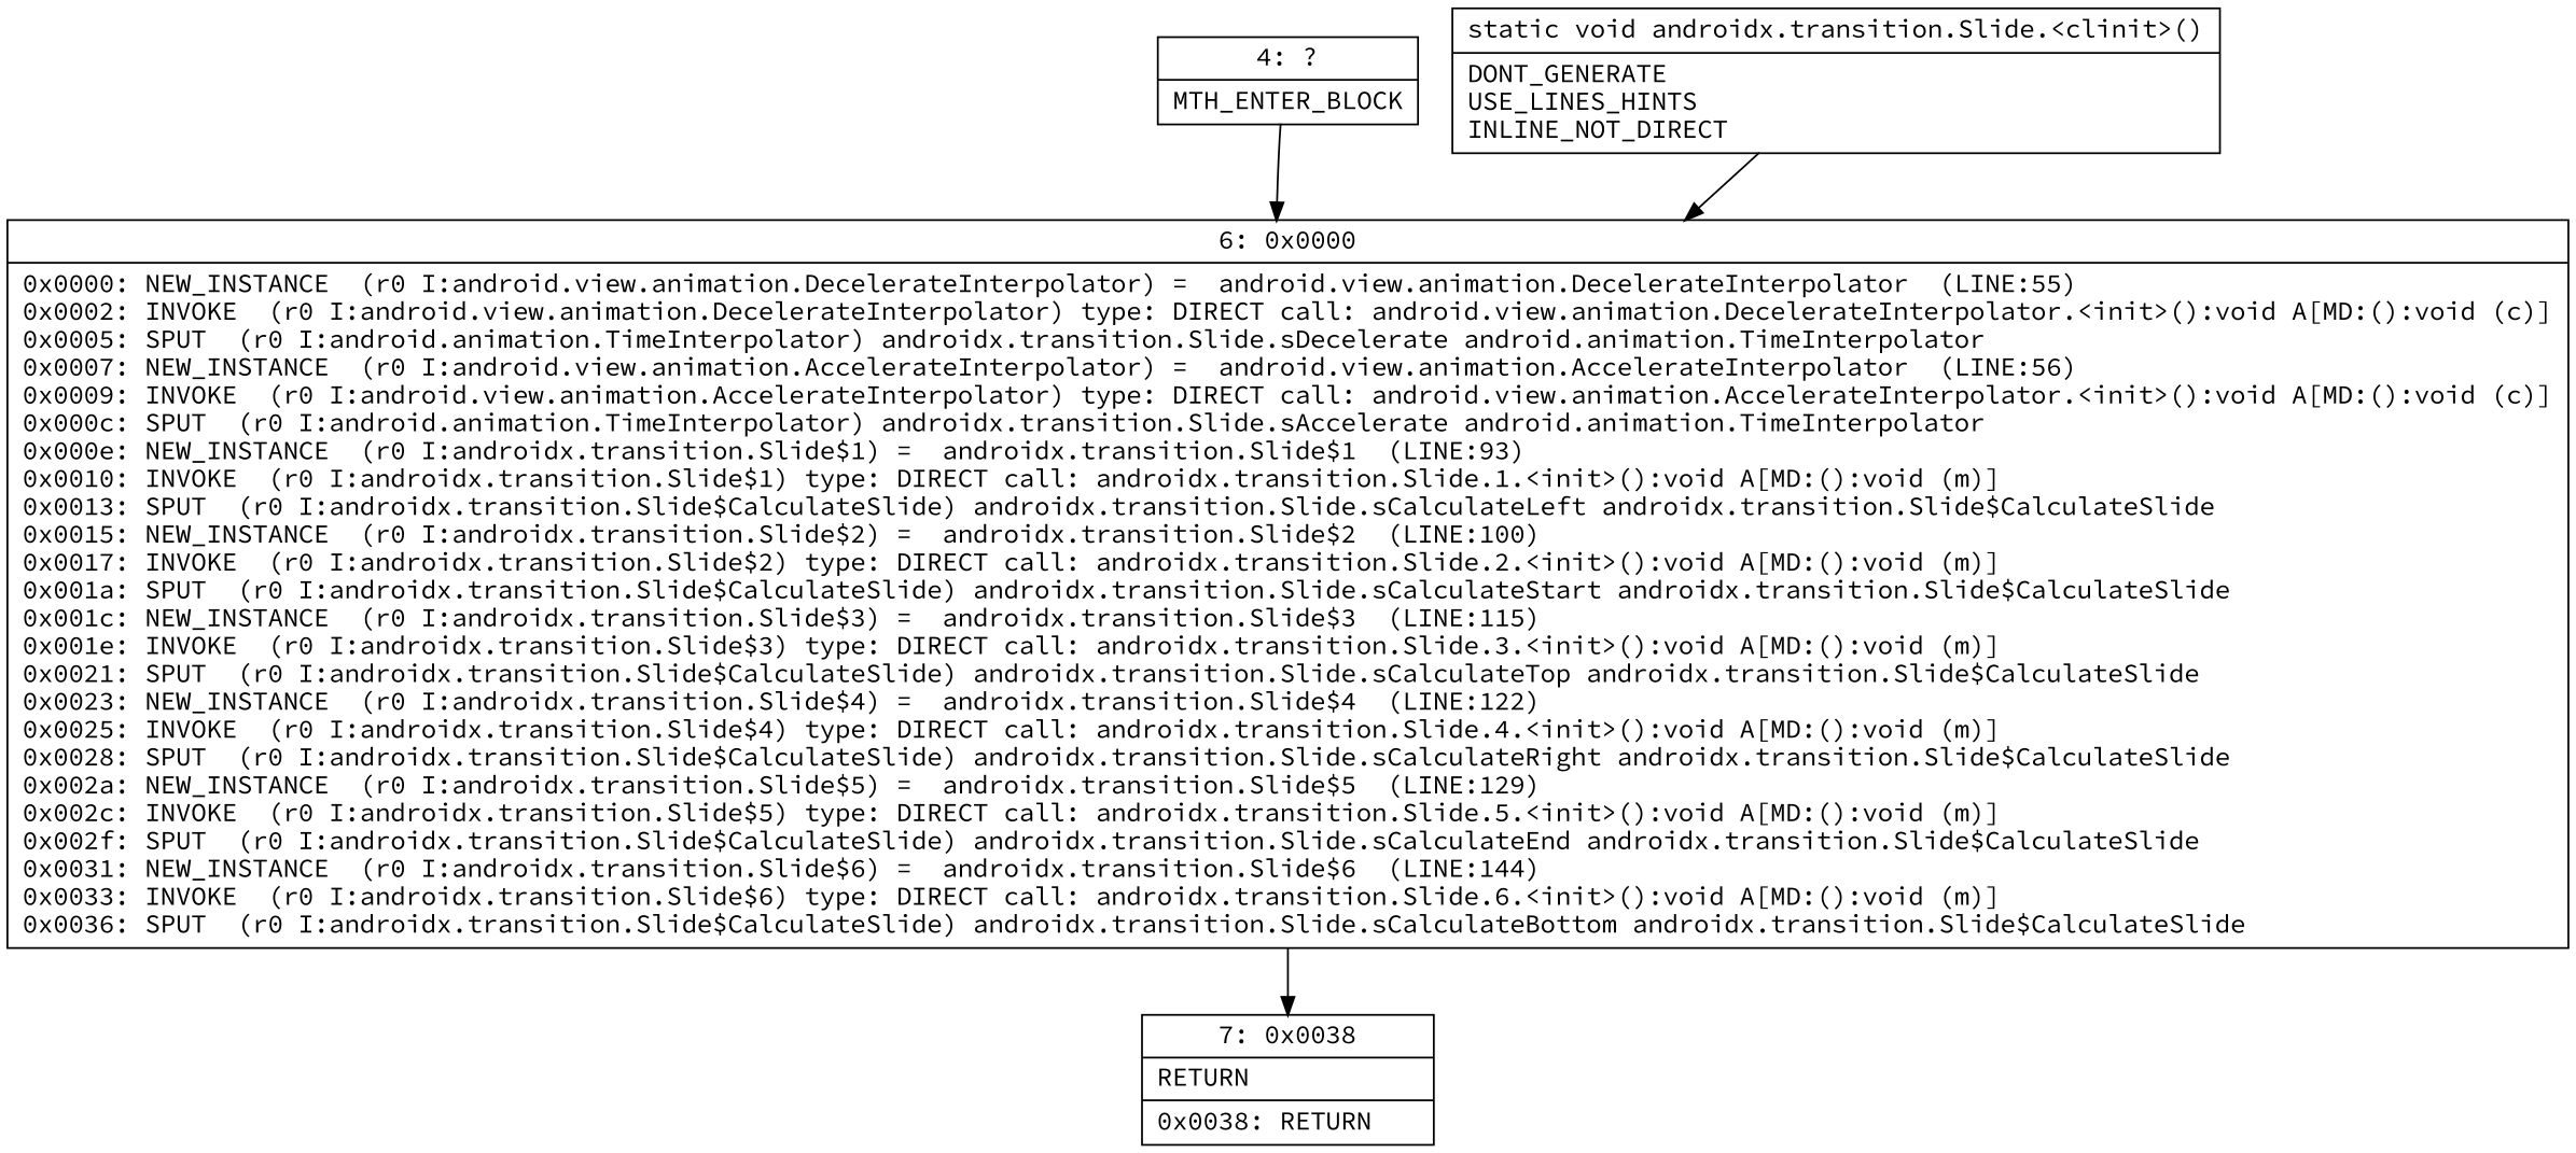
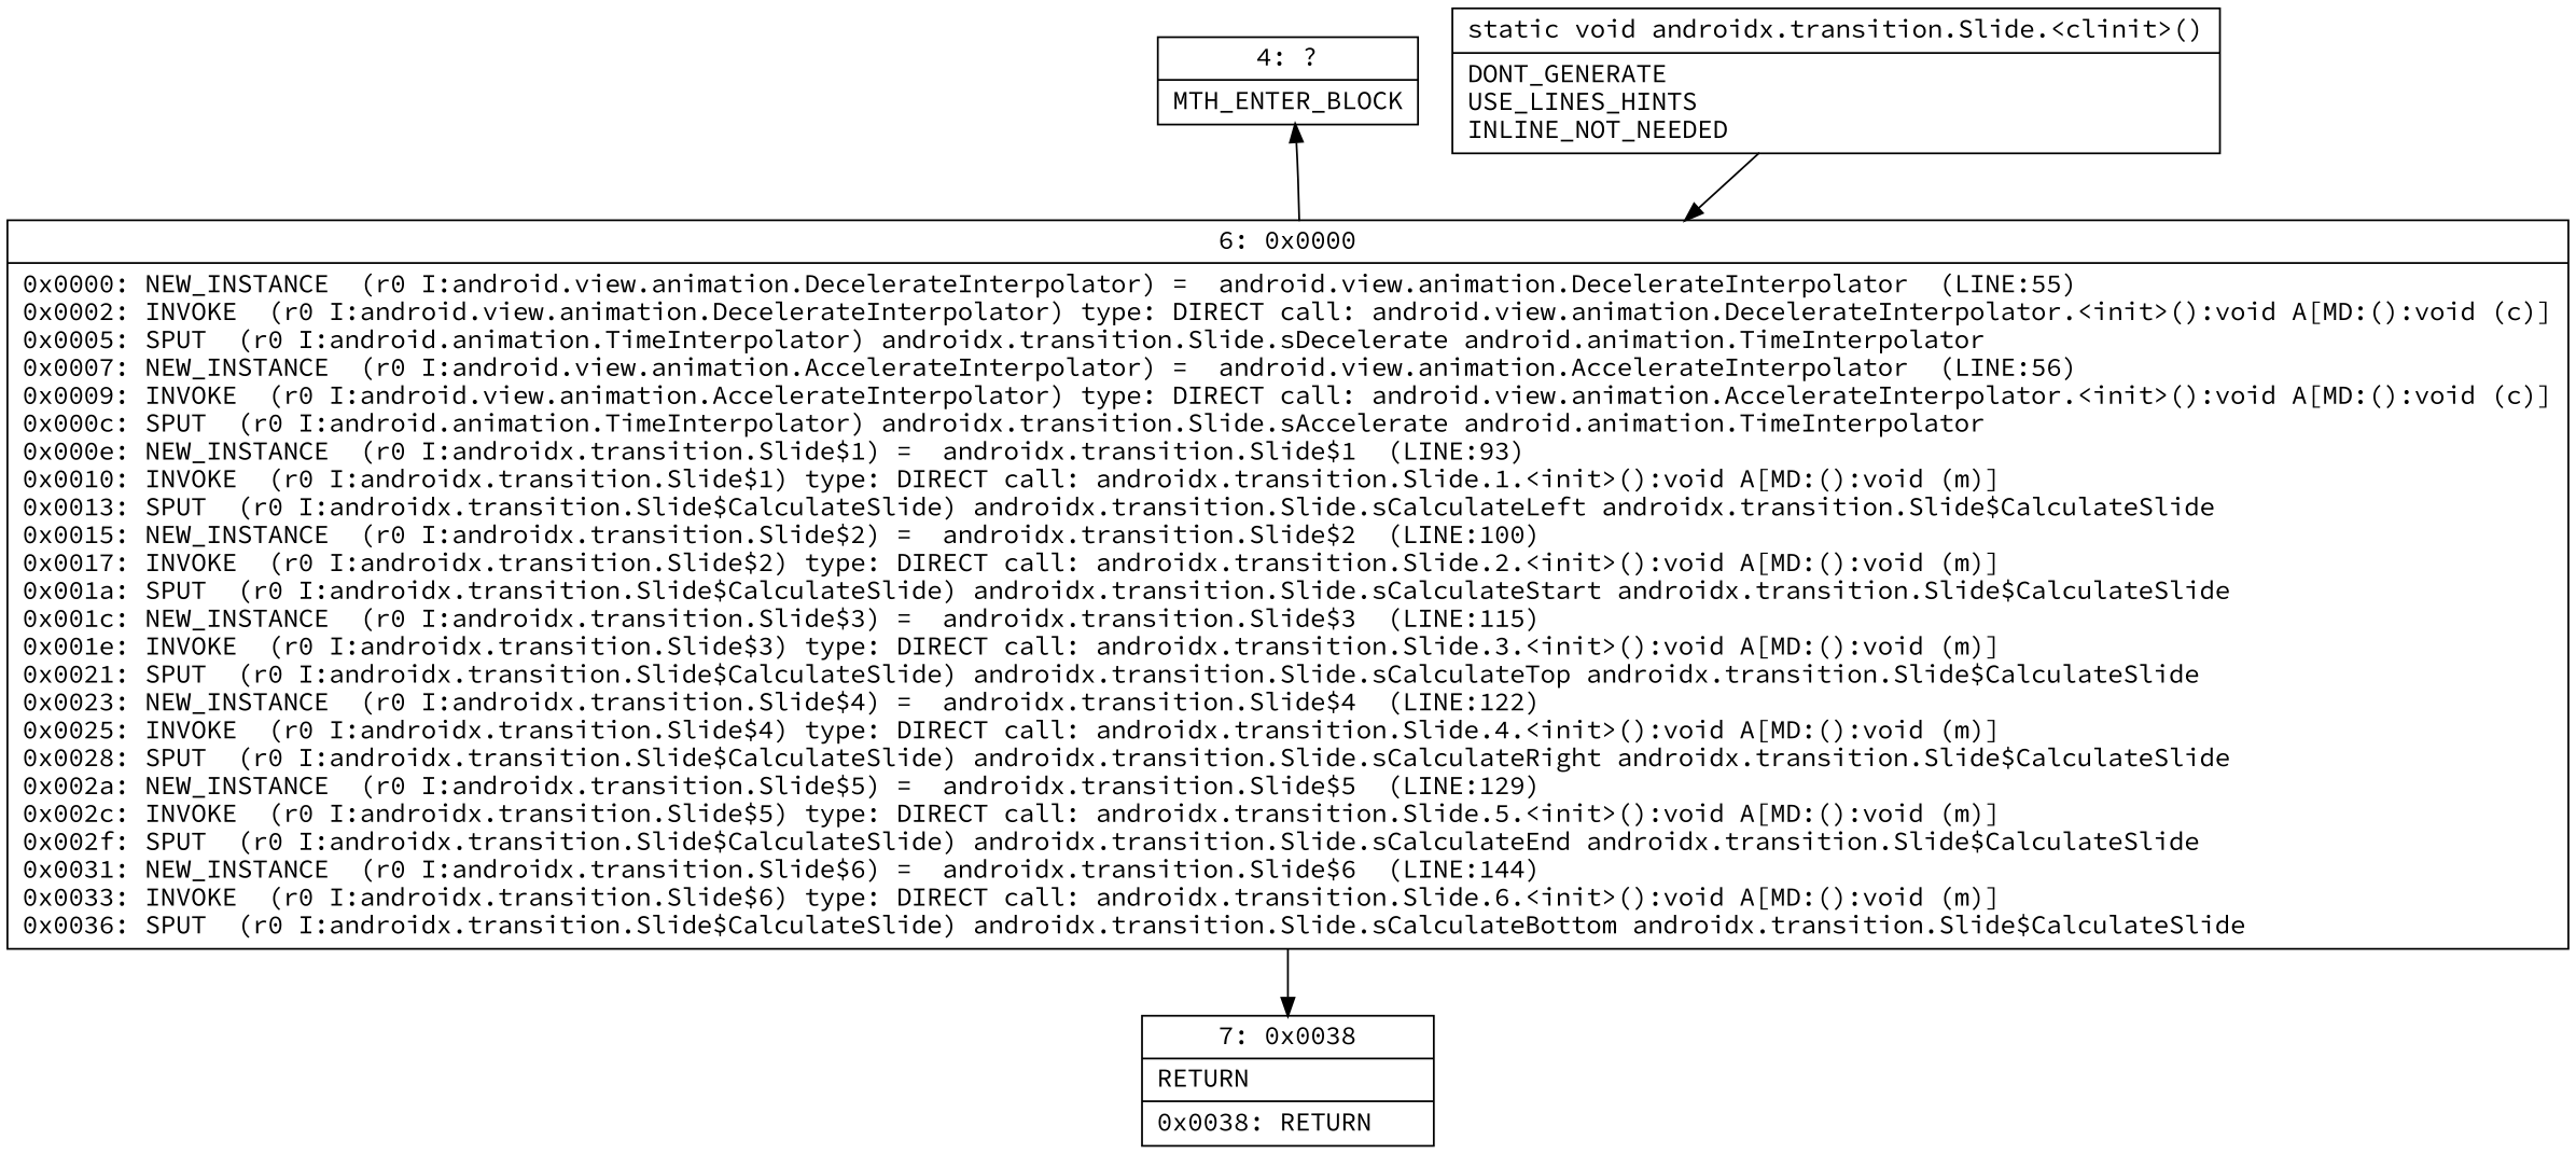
  digraph {
    fontname="Source Code Pro"
    node [fontname="Source Code Pro" shape=record]
    edge [fontname="Source Code Pro"]
    n1 [label="{4\:\ ?|MTH_ENTER_BLOCK\l}"]
    n2 [label="{6\:\ 0x0000|0x0000: NEW_INSTANCE  (r0 I:android.view.animation.DecelerateInterpolator) =  android.view.animation.DecelerateInterpolator  (LINE:55)\l0x0002: INVOKE  (r0 I:android.view.animation.DecelerateInterpolator) type: DIRECT call: android.view.animation.DecelerateInterpolator.\<init\>():void A[MD:():void (c)]\l0x0005: SPUT  (r0 I:android.animation.TimeInterpolator) androidx.transition.Slide.sDecelerate android.animation.TimeInterpolator \l0x0007: NEW_INSTANCE  (r0 I:android.view.animation.AccelerateInterpolator) =  android.view.animation.AccelerateInterpolator  (LINE:56)\l0x0009: INVOKE  (r0 I:android.view.animation.AccelerateInterpolator) type: DIRECT call: android.view.animation.AccelerateInterpolator.\<init\>():void A[MD:():void (c)]\l0x000c: SPUT  (r0 I:android.animation.TimeInterpolator) androidx.transition.Slide.sAccelerate android.animation.TimeInterpolator \l0x000e: NEW_INSTANCE  (r0 I:androidx.transition.Slide$1) =  androidx.transition.Slide$1  (LINE:93)\l0x0010: INVOKE  (r0 I:androidx.transition.Slide$1) type: DIRECT call: androidx.transition.Slide.1.\<init\>():void A[MD:():void (m)]\l0x0013: SPUT  (r0 I:androidx.transition.Slide$CalculateSlide) androidx.transition.Slide.sCalculateLeft androidx.transition.Slide$CalculateSlide \l0x0015: NEW_INSTANCE  (r0 I:androidx.transition.Slide$2) =  androidx.transition.Slide$2  (LINE:100)\l0x0017: INVOKE  (r0 I:androidx.transition.Slide$2) type: DIRECT call: androidx.transition.Slide.2.\<init\>():void A[MD:():void (m)]\l0x001a: SPUT  (r0 I:androidx.transition.Slide$CalculateSlide) androidx.transition.Slide.sCalculateStart androidx.transition.Slide$CalculateSlide \l0x001c: NEW_INSTANCE  (r0 I:androidx.transition.Slide$3) =  androidx.transition.Slide$3  (LINE:115)\l0x001e: INVOKE  (r0 I:androidx.transition.Slide$3) type: DIRECT call: androidx.transition.Slide.3.\<init\>():void A[MD:():void (m)]\l0x0021: SPUT  (r0 I:androidx.transition.Slide$CalculateSlide) androidx.transition.Slide.sCalculateTop androidx.transition.Slide$CalculateSlide \l0x0023: NEW_INSTANCE  (r0 I:androidx.transition.Slide$4) =  androidx.transition.Slide$4  (LINE:122)\l0x0025: INVOKE  (r0 I:androidx.transition.Slide$4) type: DIRECT call: androidx.transition.Slide.4.\<init\>():void A[MD:():void (m)]\l0x0028: SPUT  (r0 I:androidx.transition.Slide$CalculateSlide) androidx.transition.Slide.sCalculateRight androidx.transition.Slide$CalculateSlide \l0x002a: NEW_INSTANCE  (r0 I:androidx.transition.Slide$5) =  androidx.transition.Slide$5  (LINE:129)\l0x002c: INVOKE  (r0 I:androidx.transition.Slide$5) type: DIRECT call: androidx.transition.Slide.5.\<init\>():void A[MD:():void (m)]\l0x002f: SPUT  (r0 I:androidx.transition.Slide$CalculateSlide) androidx.transition.Slide.sCalculateEnd androidx.transition.Slide$CalculateSlide \l0x0031: NEW_INSTANCE  (r0 I:androidx.transition.Slide$6) =  androidx.transition.Slide$6  (LINE:144)\l0x0033: INVOKE  (r0 I:androidx.transition.Slide$6) type: DIRECT call: androidx.transition.Slide.6.\<init\>():void A[MD:():void (m)]\l0x0036: SPUT  (r0 I:androidx.transition.Slide$CalculateSlide) androidx.transition.Slide.sCalculateBottom androidx.transition.Slide$CalculateSlide \l}"]
    n3 [label="{7\:\ 0x0038|RETURN\l|0x0038: RETURN   \l}"]
-   n4 [label="{static void androidx.transition.Slide.\<clinit\>()  | DONT_GENERATE\lUSE_LINES_HINTS\lINLINE_NOT_DIRECT\l}"]
-   n1 -> n2
+   n4 [label="{static void androidx.transition.Slide.\<clinit\>()  | DONT_GENERATE\lUSE_LINES_HINTS\lINLINE_NOT_NEEDED\l}"]
+   n2 -> n1
    n2 -> n3
    n4 -> n2
  }
